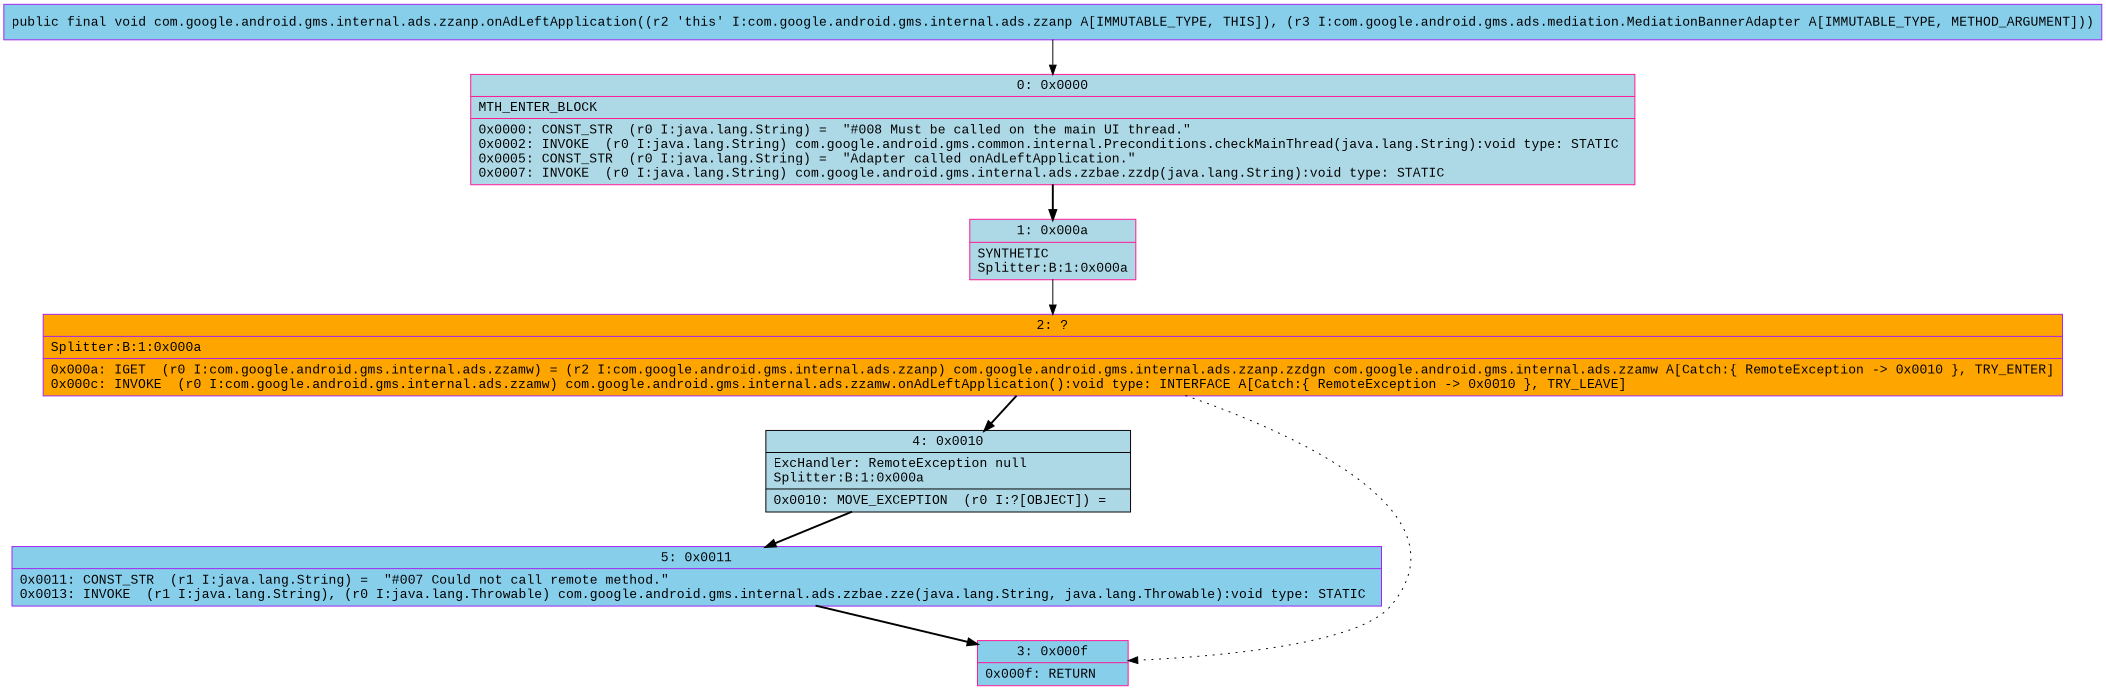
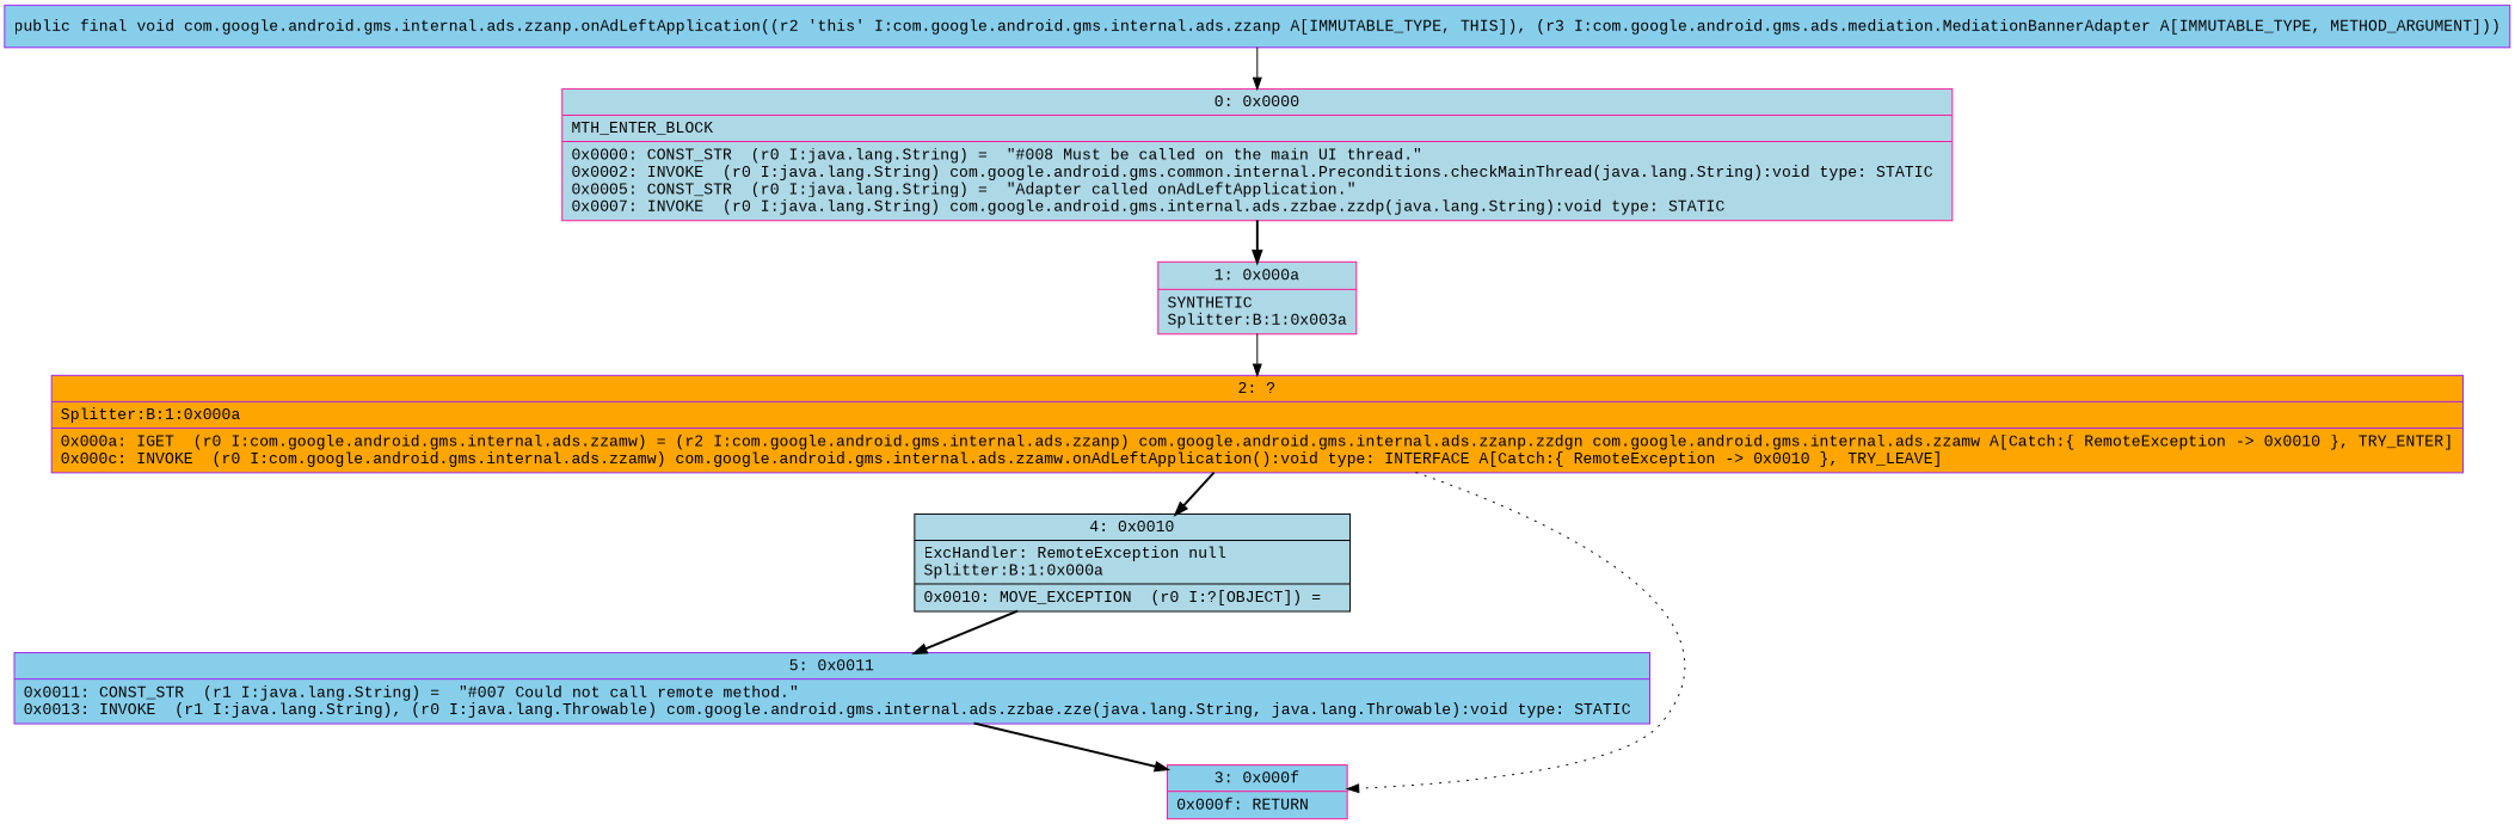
  digraph {
    fontname="Liberation Mono"
    node [color=deeppink fillcolor=lightblue fontname="Liberation Mono" shape=record style=filled]
    edge [fontname="Liberation Mono" style=bold]
    n1 [label="{0\:\ 0x0000|MTH_ENTER_BLOCK\l|0x0000: CONST_STR  (r0 I:java.lang.String) =  \"#008 Must be called on the main UI thread.\" \l0x0002: INVOKE  (r0 I:java.lang.String) com.google.android.gms.common.internal.Preconditions.checkMainThread(java.lang.String):void type: STATIC \l0x0005: CONST_STR  (r0 I:java.lang.String) =  \"Adapter called onAdLeftApplication.\" \l0x0007: INVOKE  (r0 I:java.lang.String) com.google.android.gms.internal.ads.zzbae.zzdp(java.lang.String):void type: STATIC \l}"]
-   n2 [label="{1\:\ 0x000a|SYNTHETIC\lSplitter:B:1:0x000a\l}"]
+   n2 [label="{1\:\ 0x000a|SYNTHETIC\lSplitter:B:1:0x003a\l}"]
    n3 [color=purple fillcolor=orange label="{2\:\ ?|Splitter:B:1:0x000a\l|0x000a: IGET  (r0 I:com.google.android.gms.internal.ads.zzamw) = (r2 I:com.google.android.gms.internal.ads.zzanp) com.google.android.gms.internal.ads.zzanp.zzdgn com.google.android.gms.internal.ads.zzamw A[Catch:\{ RemoteException \-\> 0x0010 \}, TRY_ENTER]\l0x000c: INVOKE  (r0 I:com.google.android.gms.internal.ads.zzamw) com.google.android.gms.internal.ads.zzamw.onAdLeftApplication():void type: INTERFACE A[Catch:\{ RemoteException \-\> 0x0010 \}, TRY_LEAVE]\l}"]
    n4 [color=black label="{4\:\ 0x0010|ExcHandler: RemoteException null\lSplitter:B:1:0x000a\l|0x0010: MOVE_EXCEPTION  (r0 I:?[OBJECT]) =  \l}"]
    n5 [fillcolor=skyblue label="{3\:\ 0x000f|0x000f: RETURN   \l}"]
    n6 [color=purple fillcolor=skyblue label="{5\:\ 0x0011|0x0011: CONST_STR  (r1 I:java.lang.String) =  \"#007 Could not call remote method.\" \l0x0013: INVOKE  (r1 I:java.lang.String), (r0 I:java.lang.Throwable) com.google.android.gms.internal.ads.zzbae.zze(java.lang.String, java.lang.Throwable):void type: STATIC \l}"]
    n7 [color=purple fillcolor=skyblue label="{public final void com.google.android.gms.internal.ads.zzanp.onAdLeftApplication((r2 'this' I:com.google.android.gms.internal.ads.zzanp A[IMMUTABLE_TYPE, THIS]), (r3 I:com.google.android.gms.ads.mediation.MediationBannerAdapter A[IMMUTABLE_TYPE, METHOD_ARGUMENT])) }"]
    n1 -> n2
    n2 -> n3 [style=solid]
    n3 -> n4
    n3 -> n5 [style=dotted]
    n4 -> n6
    n6 -> n5
    n7 -> n1 [style=solid]
  }
